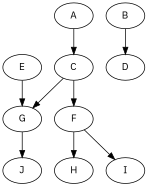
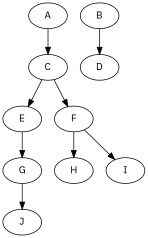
  digraph {
    fontname="IBM Plex Sans"
    node [Weight=2 fontname="IBM Plex Sans"]
    edge [Weight=2 fontname="IBM Plex Sans"]
    C [Weight=1]
    A
    E
    F [Weight=3]
    B [Weight=3]
    D [Weight=4]
    G [Weight=5]
    H
    I
    J [Weight=7]
-   C -> G [Weight=3]
+   C -> E [Weight=3]
    C -> F
    A -> C [Weight=1]
    E -> G [Weight=1]
    F -> H [Weight=1]
    F -> I
    B -> D [Weight=3]
    G -> J
  }
